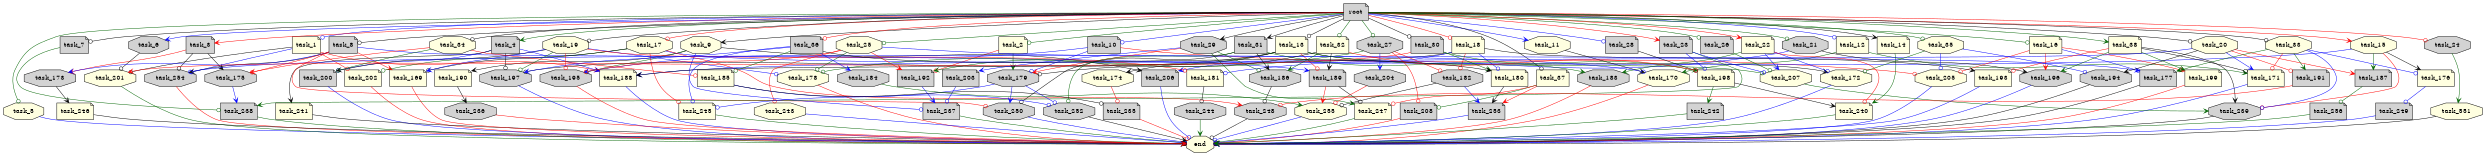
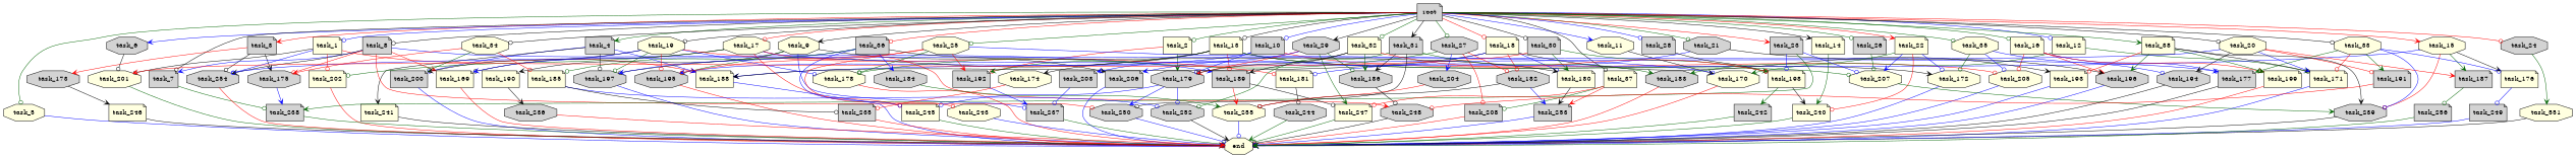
  digraph {
    node [fillcolor=lightgrey shape=note style=filled]
    edge [arrowhead=odot color=blue]
    task_1 [fillcolor=lightyellow]
    root
    task_2 [fillcolor=lightyellow]
    task_3
    task_4
    task_5 [fillcolor=lightyellow shape=octagon]
    task_6 [shape=octagon]
    task_7
    task_8
    task_9 [fillcolor=lightyellow shape=octagon]
    task_10
    task_11 [fillcolor=lightyellow shape=octagon]
    task_12 [fillcolor=lightyellow]
    task_13 [fillcolor=lightyellow]
    task_14 [fillcolor=lightyellow]
    task_15 [fillcolor=lightyellow shape=octagon]
    task_16 [fillcolor=lightyellow]
    task_17 [fillcolor=lightyellow shape=octagon]
    task_18 [fillcolor=lightyellow]
    task_19 [fillcolor=lightyellow shape=octagon]
    task_20 [fillcolor=lightyellow shape=octagon]
    task_21 [shape=octagon]
    task_22 [fillcolor=lightyellow]
    task_23
    task_24 [shape=octagon]
    task_25 [fillcolor=lightyellow shape=octagon]
    task_26
    task_27 [shape=octagon]
    task_28
    task_29 [shape=octagon]
    task_30
    task_31
    task_32 [fillcolor=lightyellow]
    task_33 [fillcolor=lightyellow shape=octagon]
    task_34 [fillcolor=lightyellow shape=octagon]
    task_35 [fillcolor=lightyellow shape=octagon]
    task_36
    task_37 [fillcolor=lightyellow]
    task_38 [fillcolor=lightyellow]
    task_188 [fillcolor=lightyellow]
    task_201 [fillcolor=lightyellow shape=octagon]
    task_202 [fillcolor=lightyellow]
    task_254 [shape=octagon]
    task_179 [shape=octagon]
    task_192
    task_173 [shape=octagon]
    task_175 [shape=octagon]
    task_197 [shape=octagon]
    task_200
    task_241 [fillcolor=lightyellow]
    end [fillcolor=lightyellow shape=octagon]
    task_238
    task_169 [fillcolor=lightyellow]
    task_189
    task_250 [shape=octagon]
    task_190 [fillcolor=lightyellow]
    task_195 [shape=octagon]
    task_206
    task_237
    task_205 [fillcolor=lightyellow shape=octagon]
    task_170 [fillcolor=lightyellow shape=octagon]
    task_171 [fillcolor=lightyellow]
    task_172 [fillcolor=lightyellow shape=octagon]
    task_174 [fillcolor=lightyellow shape=octagon]
    task_207 [fillcolor=lightyellow shape=octagon]
    task_240 [fillcolor=lightyellow]
    task_176 [fillcolor=lightyellow]
    task_187
    task_239 [shape=octagon]
    task_177
    task_196 [shape=octagon]
    task_199 [fillcolor=lightyellow]
    task_245 [fillcolor=lightyellow]
    task_248 [shape=octagon]
    task_180 [fillcolor=lightyellow]
    task_182 [shape=octagon]
    task_193 [fillcolor=lightyellow]
    task_178 [fillcolor=lightyellow shape=octagon]
    task_181 [fillcolor=lightyellow]
    task_191
    task_194 [shape=octagon]
    task_183 [shape=octagon]
    task_198 [fillcolor=lightyellow]
    n84 [fillcolor=lightyellow label=task_551 shape=octagon]
    task_243 [fillcolor=lightyellow shape=octagon]
    task_204 [shape=octagon]
    task_208
    task_186 [shape=octagon]
    task_203
    task_247 [fillcolor=lightyellow]
    task_252 [shape=octagon]
    task_185 [fillcolor=lightyellow]
    task_184 [shape=octagon]
    task_253
    task_246 [fillcolor=lightyellow]
    task_255 [fillcolor=lightyellow shape=octagon]
    task_236 [shape=octagon]
    task_235
    task_249
    task_256
    task_244 [shape=octagon]
    task_242
    task_1 -> task_188 [arrowhead=vee color=red]
    task_1 -> task_201 [color=black]
    task_1 -> task_202 [color=red]
    task_1 -> task_254
    root -> task_1
    root -> task_2 [color=darkgreen]
    root -> task_3 [arrowhead=vee color=red]
    root -> task_4 [arrowhead=vee color=darkgreen]
    root -> task_5 [color=darkgreen]
    root -> task_6 [arrowhead=vee]
    root -> task_7 [color=black]
    root -> task_8 [color=black]
    root -> task_9 [arrowhead=vee color=black]
    root -> task_10
    root -> task_11 [arrowhead=vee]
    root -> task_12
    root -> task_13 [color=black]
    root -> task_14 [arrowhead=vee color=black]
    root -> task_15 [arrowhead=vee color=red]
    root -> task_16 [color=darkgreen]
    root -> task_17 [color=red]
    root -> task_18 [color=red]
    root -> task_19 [color=black]
    root -> task_20 [color=black]
    root -> task_21 [color=darkgreen]
    root -> task_22 [arrowhead=vee color=red]
    root -> task_23 [arrowhead=vee color=red]
    root -> task_24 [color=red]
    root -> task_25 [color=darkgreen]
    root -> task_26 [color=darkgreen]
    root -> task_27 [color=darkgreen]
    root -> task_28
    root -> task_29 [arrowhead=vee color=black]
    root -> task_30 [color=black]
    root -> task_31 [arrowhead=vee color=black]
    root -> task_32 [color=darkgreen]
    root -> task_33 [color=black]
    root -> task_34 [color=black]
    root -> task_35 [color=darkgreen]
    root -> task_36 [color=red]
    root -> task_37 [color=black]
    root -> task_38 [arrowhead=vee color=darkgreen]
    task_2 -> task_179 [arrowhead=vee color=darkgreen]
    task_2 -> task_192 [color=red]
    task_3 -> task_254 [color=black]
    task_3 -> task_173 [arrowhead=vee color=red]
    task_3 -> task_175 [arrowhead=vee color=black]
    task_4 -> task_188 [arrowhead=vee]
    task_4 -> task_197 [color=black]
    task_4 -> task_200
    task_4 -> task_241 [arrowhead=vee color=black]
    task_5 -> end
    task_6 -> task_201 [color=black]
    task_7 -> task_238 [color=darkgreen]
    task_8 -> task_254 [arrowhead=vee color=black]
-   task_8 -> task_173 [arrowhead=vee]
+   task_8 -> task_7 [arrowhead=vee]
    task_8 -> task_175 [color=red]
    task_8 -> task_169 [arrowhead=vee color=red]
    task_8 -> task_189 [arrowhead=vee]
    task_8 -> task_250 [color=red]
    task_9 -> task_190 [arrowhead=vee color=black]
    task_9 -> task_195 [color=darkgreen]
    task_9 -> task_206 [arrowhead=vee color=black]
    task_9 -> task_237
    task_10 -> task_179
    task_10 -> task_195 [arrowhead=vee]
    task_10 -> task_205 [color=red]
    task_11 -> task_170 [arrowhead=vee color=black]
    task_12 -> task_170 [arrowhead=vee color=darkgreen]
    task_12 -> task_171 [arrowhead=vee color=darkgreen]
    task_13 -> task_192 [arrowhead=vee color=darkgreen]
    task_13 -> task_197 [color=black]
    task_13 -> task_189 [color=red]
    task_13 -> task_172 [arrowhead=vee color=black]
    task_13 -> task_174 [arrowhead=vee color=black]
    task_13 -> task_207 [color=darkgreen]
    task_14 -> task_240 [arrowhead=vee color=darkgreen]
    task_15 -> task_188 [arrowhead=vee]
    task_15 -> task_176 [arrowhead=vee color=black]
    task_15 -> task_187 [arrowhead=vee color=darkgreen]
    task_15 -> task_239 [color=red]
    task_16 -> task_205 [color=red]
    task_16 -> task_177
    task_16 -> task_196 [arrowhead=vee color=red]
    task_16 -> task_199 [arrowhead=vee color=red]
    task_17 -> task_202 [color=darkgreen]
    task_17 -> task_169 [color=black]
    task_17 -> task_177 [arrowhead=vee]
    task_17 -> task_245 [color=red]
    task_17 -> task_248 [arrowhead=vee color=red]
    task_18 -> task_188 [arrowhead=vee color=black]
    task_18 -> task_206 [arrowhead=vee]
    task_18 -> task_180
    task_18 -> task_182 [color=red]
    task_18 -> task_193 [arrowhead=vee color=black]
    task_19 -> task_197 [color=darkgreen]
    task_19 -> task_200 [arrowhead=vee color=black]
    task_19 -> task_169 [arrowhead=vee]
    task_19 -> task_195 [color=red]
    task_19 -> task_178
    task_19 -> task_181 [color=red]
    task_20 -> task_254
    task_20 -> task_171 [arrowhead=vee]
    task_20 -> task_187 [arrowhead=vee color=red]
    task_20 -> task_191 [color=red]
    task_20 -> task_194 [arrowhead=vee color=black]
    task_21 -> task_196 [arrowhead=vee color=black]
    task_21 -> task_181
    task_22 -> task_172
    task_22 -> task_207 [arrowhead=vee]
    task_22 -> task_240 [color=red]
    task_22 -> task_183 [arrowhead=vee color=darkgreen]
    task_23 -> task_238 [arrowhead=vee color=darkgreen]
    task_23 -> task_207
    task_23 -> task_198
    task_24 -> n84 [arrowhead=vee color=darkgreen]
    task_25 -> task_192 [arrowhead=vee color=red]
    task_25 -> task_195 [color=red]
    task_25 -> task_170
    task_25 -> task_178 [color=darkgreen]
    task_25 -> task_243 [color=red]
    task_26 -> task_207 [color=darkgreen]
    task_27 -> task_182 [color=red]
    task_27 -> task_178 [color=darkgreen]
    task_27 -> task_204 [arrowhead=vee]
    task_27 -> task_208 [color=red]
    task_28 -> task_198 [color=black]
    task_29 -> task_179 [arrowhead=vee color=red]
    task_29 -> task_186 [color=darkgreen]
    task_29 -> task_203 [arrowhead=vee]
    task_29 -> task_247 [arrowhead=vee color=darkgreen]
    task_30 -> task_201 [arrowhead=vee color=red]
    task_30 -> task_180 [arrowhead=vee color=darkgreen]
    task_30 -> task_198 [arrowhead=vee color=darkgreen]
    task_31 -> task_250 [color=black]
    task_31 -> task_183 [arrowhead=vee color=darkgreen]
    task_31 -> task_186 [arrowhead=vee color=black]
    task_31 -> task_252 [color=darkgreen]
    task_32 -> task_179 [color=black]
    task_32 -> task_189 [arrowhead=vee color=black]
    task_32 -> task_198 [color=red]
    task_32 -> task_186 [arrowhead=vee color=darkgreen]
    task_33 -> task_171 [color=red]
    task_33 -> task_176
    task_33 -> task_239
    task_33 -> task_177 [arrowhead=vee color=darkgreen]
    task_33 -> task_191 [arrowhead=vee color=darkgreen]
    task_34 -> task_175 [arrowhead=vee color=red]
    task_34 -> task_200 [color=darkgreen]
    task_34 -> task_185 [color=red]
    task_35 -> task_205
    task_35 -> task_172 [color=darkgreen]
    task_35 -> task_194
    task_36 -> task_197 [arrowhead=vee]
    task_36 -> task_245
    task_36 -> task_180 [arrowhead=vee color=black]
    task_36 -> task_185 [color=darkgreen]
    task_36 -> task_184 [arrowhead=vee]
    task_37 -> task_208 [color=darkgreen]
    task_37 -> task_247 [color=red]
    task_37 -> task_253 [arrowhead=vee color=red]
    task_38 -> task_171 [color=black]
    task_38 -> task_239 [arrowhead=vee color=black]
    task_38 -> task_196 [arrowhead=vee color=darkgreen]
    task_38 -> task_199 [arrowhead=vee color=darkgreen]
    task_38 -> task_193 [color=red]
    task_188 -> end
    task_201 -> end [color=darkgreen]
    task_202 -> end [arrowhead=vee color=red]
    task_254 -> end [color=red]
    task_179 -> task_250 [arrowhead=vee]
    task_179 -> task_245
    task_179 -> task_252
    task_192 -> task_237 [arrowhead=vee]
    task_173 -> task_246 [arrowhead=vee color=black]
    task_175 -> task_238 [arrowhead=vee]
    task_197 -> end [arrowhead=vee]
    task_200 -> end
    task_241 -> end [arrowhead=vee color=black]
    task_238 -> end [arrowhead=vee color=darkgreen]
    task_169 -> end [color=red]
    task_189 -> task_247 [color=black]
    task_189 -> task_255 [arrowhead=vee color=red]
    task_250 -> end
    task_190 -> task_236 [arrowhead=vee color=black]
    task_195 -> end [color=red]
    task_206 -> end
    task_237 -> end [color=darkgreen]
    task_205 -> end
    task_170 -> end [color=red]
    task_171 -> end [arrowhead=vee]
    task_172 -> end [arrowhead=vee]
    task_174 -> task_235 [color=red]
    task_207 -> task_239 [arrowhead=vee color=darkgreen]
    task_240 -> end [color=darkgreen]
    task_176 -> task_249
    task_187 -> task_256 [color=darkgreen]
    task_239 -> end [color=black]
    task_177 -> end [arrowhead=vee color=black]
    task_196 -> end
    task_199 -> end [color=red]
    task_245 -> end [color=darkgreen]
    task_248 -> end [color=black]
    task_180 -> task_253 [arrowhead=vee color=black]
    task_182 -> task_253 [arrowhead=vee]
    task_182 -> task_255 [color=black]
    task_193 -> end
    task_178 -> end [color=red]
    task_181 -> task_244 [color=black]
    task_191 -> task_248 [color=red]
    task_194 -> end [color=black]
    task_183 -> end [arrowhead=vee color=red]
    task_198 -> task_240 [arrowhead=vee color=black]
    task_198 -> task_242 [arrowhead=vee color=darkgreen]
    n84 -> end [arrowhead=vee color=black]
    task_243 -> end
    task_204 -> task_255 [color=red]
    task_208 -> end [color=red]
    task_186 -> task_248 [color=black]
    task_203 -> task_237
    task_247 -> end [color=darkgreen]
    task_252 -> end [arrowhead=vee color=black]
    task_185 -> task_252
    task_185 -> task_235 [color=black]
    task_184 -> task_255 [arrowhead=vee color=darkgreen]
    task_253 -> end
    task_246 -> end [color=black]
    task_255 -> end
    task_236 -> end [arrowhead=vee color=red]
    task_235 -> end [color=red]
    task_249 -> end [arrowhead=vee]
    task_256 -> end [arrowhead=vee color=darkgreen]
    task_244 -> end [arrowhead=vee color=darkgreen]
    task_242 -> end [arrowhead=vee color=darkgreen]
  }
